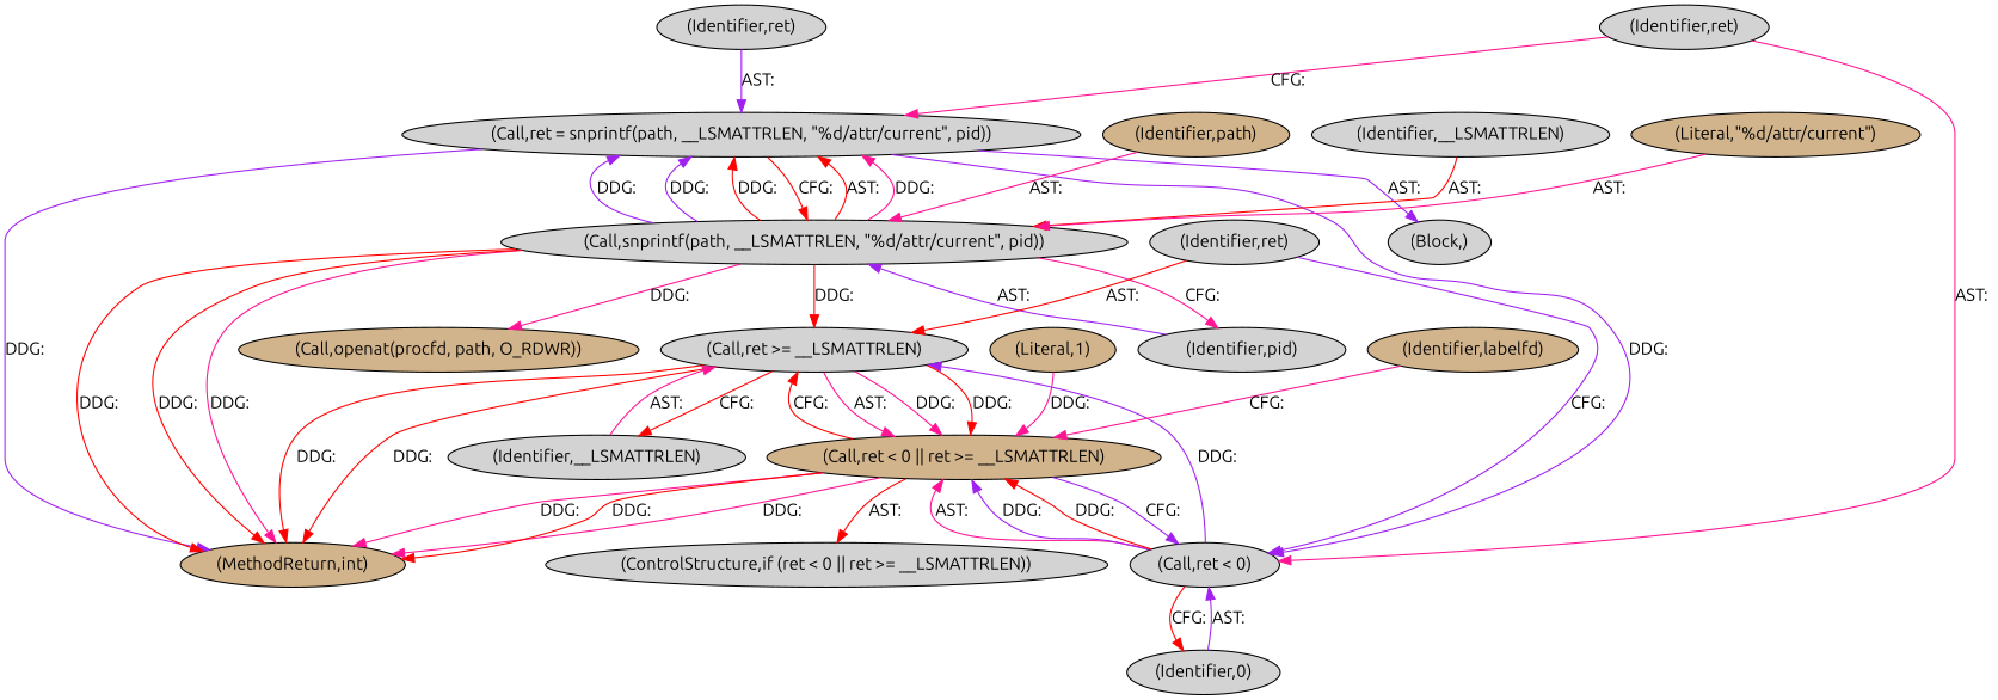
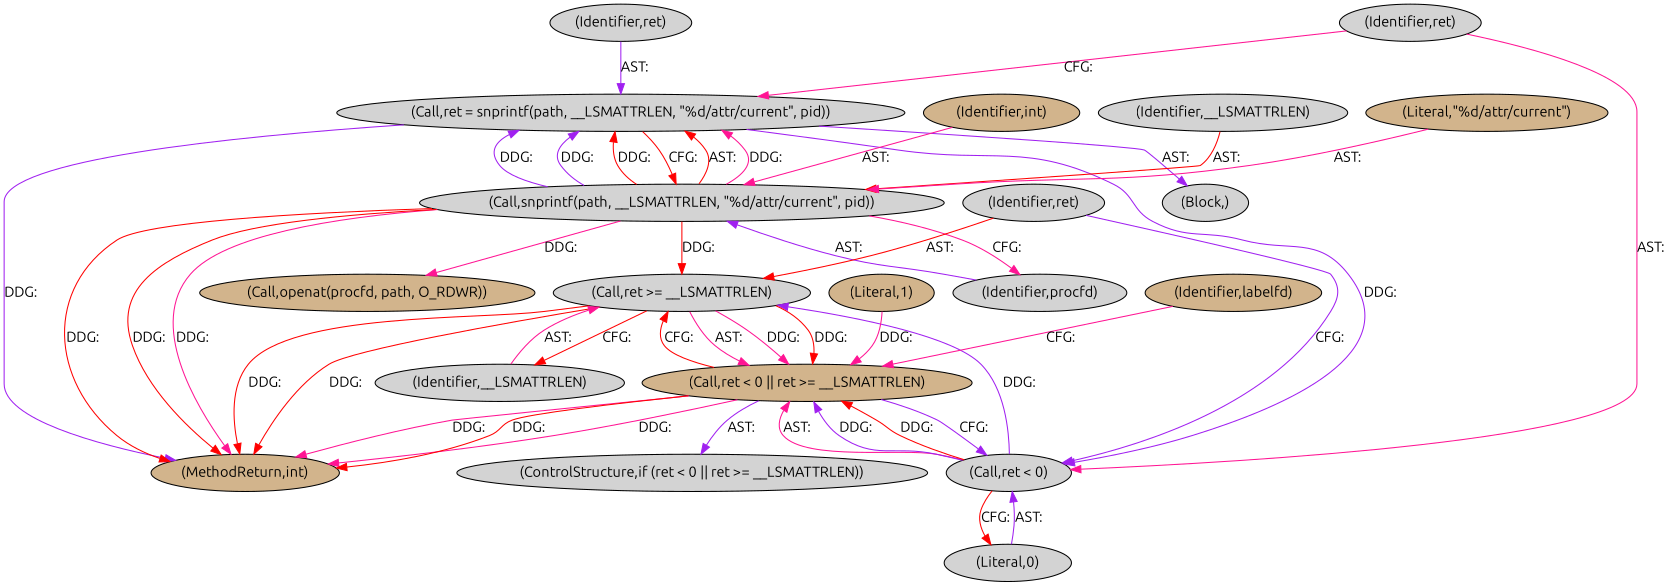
  digraph {
    fontname=Ubuntu
    node [fillcolor=lightgrey fontname=Ubuntu style=filled]
    edge [color=red fontname=Ubuntu]
    n1 [label="(Call,ret = snprintf(path, __LSMATTRLEN, \"%d/attr/current\", pid))"]
    n2 [label="(Call,snprintf(path, __LSMATTRLEN, \"%d/attr/current\", pid))"]
    n3 [label="(Call,ret < 0)"]
    n4 [fillcolor=tan label="(MethodReturn,int)"]
    n5 [label="(Block,)"]
    n6 [label="(Call,ret >= __LSMATTRLEN)"]
    n7 [fillcolor=tan label="(Call,openat(procfd, path, O_RDWR))"]
-   n8 [label="(Identifier,pid)"]
+   n8 [label="(Identifier,procfd)"]
    n9 [fillcolor=tan label="(Call,ret < 0 || ret >= __LSMATTRLEN)"]
-   n10 [label="(Identifier,0)"]
+   n10 [label="(Literal,0)"]
    n11 [label="(Identifier,__LSMATTRLEN)"]
    n12 [label="(ControlStructure,if (ret < 0 || ret >= __LSMATTRLEN))"]
-   n13 [fillcolor=tan label="(Identifier,path)"]
+   n13 [fillcolor=tan label="(Identifier,int)"]
    n14 [label="(Identifier,__LSMATTRLEN)"]
    n15 [fillcolor=tan label="(Literal,1)"]
    n16 [label="(Identifier,ret)"]
    n17 [fillcolor=tan label="(Literal,\"%d/attr/current\")"]
    n18 [label="(Identifier,ret)"]
    n19 [fillcolor=tan label="(Identifier,labelfd)"]
    n20 [label="(Identifier,ret)"]
    n1 -> n2 [label="CFG: "]
    n1 -> n3 [color=purple label="DDG: "]
    n1 -> n4 [color=purple label="DDG: "]
    n1 -> n5 [color=purple label="AST: "]
    n2 -> n1 [label="AST: "]
    n2 -> n1 [color=deeppink label="DDG: "]
    n2 -> n1 [color=purple label="DDG: "]
    n2 -> n1 [color=purple label="DDG: "]
    n2 -> n1 [label="DDG: "]
    n2 -> n4 [color=deeppink label="DDG: "]
    n2 -> n4 [label="DDG: "]
    n2 -> n4 [label="DDG: "]
    n2 -> n6 [label="DDG: "]
    n2 -> n7 [color=deeppink label="DDG: "]
    n2 -> n8 [color=deeppink label="CFG: "]
    n3 -> n6 [color=purple label="DDG: "]
    n3 -> n9 [color=deeppink label="AST: "]
    n3 -> n9 [color=purple label="DDG: "]
    n3 -> n9 [label="DDG: "]
    n3 -> n10 [label="CFG: "]
    n6 -> n4 [label="DDG: "]
    n6 -> n4 [label="DDG: "]
    n6 -> n9 [color=deeppink label="AST: "]
    n6 -> n9 [color=deeppink label="DDG: "]
    n6 -> n9 [label="DDG: "]
    n6 -> n11 [label="CFG: "]
    n8 -> n2 [color=purple label="AST: "]
    n9 -> n3 [color=purple label="CFG: "]
    n9 -> n4 [color=deeppink label="DDG: "]
    n9 -> n4 [color=deeppink label="DDG: "]
    n9 -> n4 [label="DDG: "]
    n9 -> n6 [label="CFG: "]
-   n9 -> n12 [label="AST: "]
+   n9 -> n12 [color=purple label="AST: "]
    n10 -> n3 [color=purple label="AST: "]
    n11 -> n6 [color=deeppink label="AST: "]
    n13 -> n2 [color=deeppink label="AST: "]
    n14 -> n2 [label="AST: "]
    n15 -> n9 [color=deeppink label="DDG: "]
    n16 -> n3 [color=purple label="CFG: "]
    n16 -> n6 [label="AST: "]
    n17 -> n2 [color=deeppink label="AST: "]
    n18 -> n1 [color=deeppink label="CFG: "]
    n18 -> n3 [color=deeppink label="AST: "]
    n19 -> n9 [color=deeppink label="CFG: "]
    n20 -> n1 [color=purple label="AST: "]
  }
